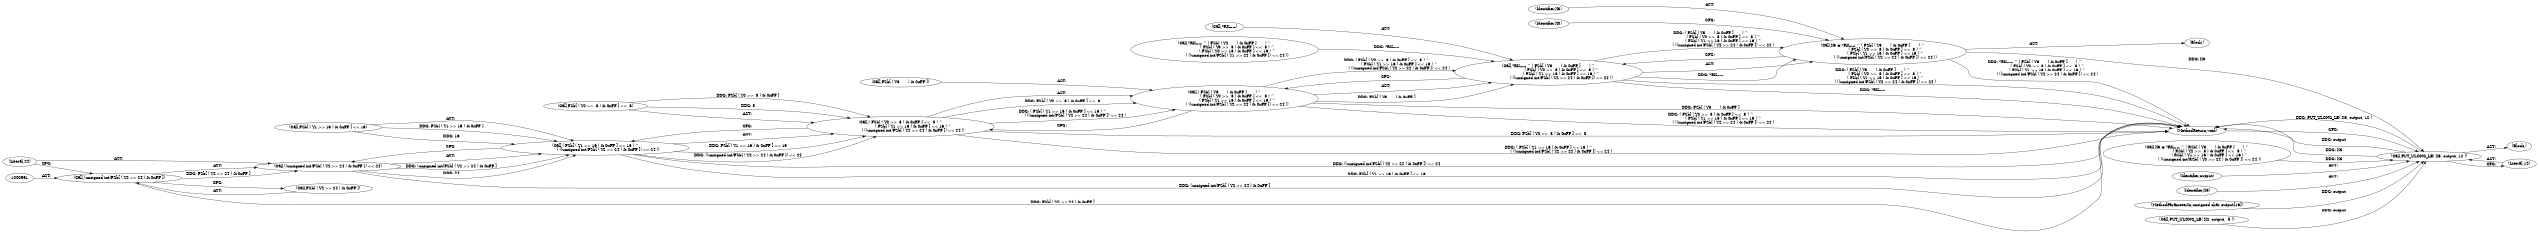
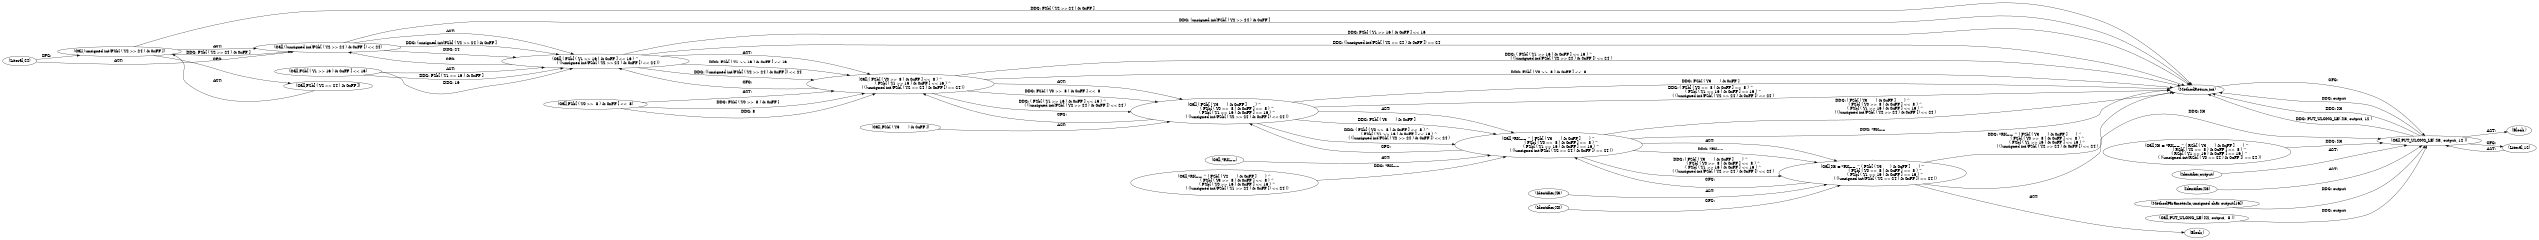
  digraph {
    rankdir=LR
    n1 [label="(Call,(unsigned int)FSb[ ( Y2 >> 24 ) & 0xFF ])"]
    n2 [label="(Call,((unsigned int)FSb[ ( Y2 >> 24 ) & 0xFF ]) << 24)"]
    n3 [label="(Call,FSb[ ( Y2 >> 24 ) & 0xFF ])"]
-   n4 [label="(MethodReturn,void)"]
+   n4 [label="(MethodReturn,int)"]
    n5 [label="(Call,( FSb[ ( Y1 >> 16 ) & 0xFF ] << 16 ) ^\n                     ( ((unsigned int)FSb[ ( Y2 >> 24 ) & 0xFF ]) << 24 ))"]
    n6 [label="(Call,PUT_ULONG_LE( X3, output, 12 ))"]
    n7 [label="(Call,( FSb[ ( Y0 >>  8 ) & 0xFF ] <<  8 ) ^\n                     ( FSb[ ( Y1 >> 16 ) & 0xFF ] << 16 ) ^\n                     ( ((unsigned int)FSb[ ( Y2 >> 24 ) & 0xFF ]) << 24 ))"]
    n8 [label="(Literal,24)"]
    n9 [label="(Call,( FSb[ ( Y3       ) & 0xFF ]       ) ^\n                     ( FSb[ ( Y0 >>  8 ) & 0xFF ] <<  8 ) ^\n                     ( FSb[ ( Y1 >> 16 ) & 0xFF ] << 16 ) ^\n                     ( ((unsigned int)FSb[ ( Y2 >> 24 ) & 0xFF ]) << 24 ))"]
    n10 [label="(Call,*RK++ ^ ( FSb[ ( Y3       ) & 0xFF ]       ) ^\n                     ( FSb[ ( Y0 >>  8 ) & 0xFF ] <<  8 ) ^\n                     ( FSb[ ( Y1 >> 16 ) & 0xFF ] << 16 ) ^\n                     ( ((unsigned int)FSb[ ( Y2 >> 24 ) & 0xFF ]) << 24 ))"]
    n11 [label="(Call,X3 = *RK++ ^ ( FSb[ ( Y3       ) & 0xFF ]       ) ^\n                     ( FSb[ ( Y0 >>  8 ) & 0xFF ] <<  8 ) ^\n                     ( FSb[ ( Y1 >> 16 ) & 0xFF ] << 16 ) ^\n                     ( ((unsigned int)FSb[ ( Y2 >> 24 ) & 0xFF ]) << 24 ))"]
    n12 [label="(Block,)"]
    n13 [label="(Block,)"]
    n14 [label="(Literal,12)"]
    n15 [label="(Call,X3 = *RK++ ^ ( RSb[ ( Y3       ) & 0xFF ]       ) ^\n                     ( RSb[ ( Y2 >>  8 ) & 0xFF ] <<  8 ) ^\n                     ( RSb[ ( Y1 >> 16 ) & 0xFF ] << 16 ) ^\n                     ( ((unsigned int)RSb[ ( Y0 >> 24 ) & 0xFF ]) << 24 ))"]
    n16 [label="(Call,*RK++)"]
    n17 [label="(Identifier,output)"]
    n18 [label="(Call,*RK++ ^ ( FSb[ ( Y2       ) & 0xFF ]       ) ^\n                     ( FSb[ ( Y3 >>  8 ) & 0xFF ] <<  8 ) ^\n                     ( FSb[ ( Y0 >> 16 ) & 0xFF ] << 16 ) ^\n                     ( ((unsigned int)FSb[ ( Y1 >> 24 ) & 0xFF ]) << 24 ))"]
    n19 [label="(Identifier,X3)"]
    n20 [label="(Identifier,X0)"]
    n21 [label="(Call,FSb[ ( Y1 >> 16 ) & 0xFF ] << 16)"]
    n22 [label="(Call,FSb[ ( Y3       ) & 0xFF ])"]
    n23 [label="(Identifier,X3)"]
    n24 [label="(Call,FSb[ ( Y0 >>  8 ) & 0xFF ] <<  8)"]
    n25 [label="(MethodParameterIn,unsigned char output[16])"]
    n26 [label="(Call,PUT_ULONG_LE( X2, output,  8 ))"]
-   1000591
    n1 -> n2 [label="AST: "]
    n1 -> n2 [label="DDG: FSb[ ( Y2 >> 24 ) & 0xFF ]"]
    n1 -> n3 [label="CFG: "]
    n1 -> n4 [label="DDG: FSb[ ( Y2 >> 24 ) & 0xFF ]"]
    n2 -> n4 [label="DDG: (unsigned int)FSb[ ( Y2 >> 24 ) & 0xFF ]"]
    n2 -> n5 [label="AST: "]
    n2 -> n5 [label="DDG: (unsigned int)FSb[ ( Y2 >> 24 ) & 0xFF ]"]
    n2 -> n5 [label="DDG: 24"]
    n3 -> n1 [label="AST: "]
    n4 -> n6 [label="CFG: "]
    n5 -> n2 [label="CFG: "]
    n5 -> n4 [label="DDG: FSb[ ( Y1 >> 16 ) & 0xFF ] << 16"]
    n5 -> n4 [label="DDG: ((unsigned int)FSb[ ( Y2 >> 24 ) & 0xFF ]) << 24"]
    n5 -> n7 [label="AST: "]
    n5 -> n7 [label="DDG: FSb[ ( Y1 >> 16 ) & 0xFF ] << 16"]
    n5 -> n7 [label="DDG: ((unsigned int)FSb[ ( Y2 >> 24 ) & 0xFF ]) << 24"]
    n6 -> n4 [label="DDG: output"]
    n6 -> n4 [label="DDG: X3"]
    n6 -> n4 [label="DDG: PUT_ULONG_LE( X3, output, 12 )"]
    n6 -> n13 [label="AST: "]
    n6 -> n14 [label="CFG: "]
    n7 -> n4 [label="DDG: ( FSb[ ( Y1 >> 16 ) & 0xFF ] << 16 ) ^\n                     ( ((unsigned int)FSb[ ( Y2 >> 24 ) & 0xFF ]) << 24 )"]
    n7 -> n4 [label="DDG: FSb[ ( Y0 >>  8 ) & 0xFF ] <<  8"]
    n7 -> n5 [label="CFG: "]
    n7 -> n9 [label="AST: "]
    n7 -> n9 [label="DDG: FSb[ ( Y0 >>  8 ) & 0xFF ] <<  8"]
    n7 -> n9 [label="DDG: ( FSb[ ( Y1 >> 16 ) & 0xFF ] << 16 ) ^\n                     ( ((unsigned int)FSb[ ( Y2 >> 24 ) & 0xFF ]) << 24 )"]
    n8 -> n1 [label="CFG: "]
    n8 -> n2 [label="AST: "]
    n9 -> n4 [label="DDG: FSb[ ( Y3       ) & 0xFF ]"]
    n9 -> n4 [label="DDG: ( FSb[ ( Y0 >>  8 ) & 0xFF ] <<  8 ) ^\n                     ( FSb[ ( Y1 >> 16 ) & 0xFF ] << 16 ) ^\n                     ( ((unsigned int)FSb[ ( Y2 >> 24 ) & 0xFF ]) << 24 )"]
    n9 -> n7 [label="CFG: "]
    n9 -> n10 [label="AST: "]
    n9 -> n10 [label="DDG: FSb[ ( Y3       ) & 0xFF ]"]
    n9 -> n10 [label="DDG: ( FSb[ ( Y0 >>  8 ) & 0xFF ] <<  8 ) ^\n                     ( FSb[ ( Y1 >> 16 ) & 0xFF ] << 16 ) ^\n                     ( ((unsigned int)FSb[ ( Y2 >> 24 ) & 0xFF ]) << 24 )"]
    n10 -> n4 [label="DDG: ( FSb[ ( Y3       ) & 0xFF ]       ) ^\n                     ( FSb[ ( Y0 >>  8 ) & 0xFF ] <<  8 ) ^\n                     ( FSb[ ( Y1 >> 16 ) & 0xFF ] << 16 ) ^\n                     ( ((unsigned int)FSb[ ( Y2 >> 24 ) & 0xFF ]) << 24 )"]
    n10 -> n4 [label="DDG: *RK++"]
    n10 -> n9 [label="CFG: "]
    n10 -> n11 [label="AST: "]
    n10 -> n11 [label="DDG: *RK++"]
    n10 -> n11 [label="DDG: ( FSb[ ( Y3       ) & 0xFF ]       ) ^\n                     ( FSb[ ( Y0 >>  8 ) & 0xFF ] <<  8 ) ^\n                     ( FSb[ ( Y1 >> 16 ) & 0xFF ] << 16 ) ^\n                     ( ((unsigned int)FSb[ ( Y2 >> 24 ) & 0xFF ]) << 24 )"]
    n11 -> n4 [label="DDG: *RK++ ^ ( FSb[ ( Y3       ) & 0xFF ]       ) ^\n                     ( FSb[ ( Y0 >>  8 ) & 0xFF ] <<  8 ) ^\n                     ( FSb[ ( Y1 >> 16 ) & 0xFF ] << 16 ) ^\n                     ( ((unsigned int)FSb[ ( Y2 >> 24 ) & 0xFF ]) << 24 )"]
    n11 -> n6 [label="DDG: X3"]
    n11 -> n10 [label="CFG: "]
    n11 -> n12 [label="AST: "]
    n14 -> n6 [label="AST: "]
    n15 -> n6 [label="DDG: X3"]
    n16 -> n10 [label="AST: "]
    n17 -> n6 [label="AST: "]
    n18 -> n10 [label="DDG: *RK++"]
    n19 -> n11 [label="AST: "]
    n20 -> n11 [label="CFG: "]
    n21 -> n5 [label="AST: "]
    n21 -> n5 [label="DDG: FSb[ ( Y1 >> 16 ) & 0xFF ]"]
    n21 -> n5 [label="DDG: 16"]
    n22 -> n9 [label="AST: "]
    n23 -> n6 [label="AST: "]
    n24 -> n7 [label="AST: "]
    n24 -> n7 [label="DDG: FSb[ ( Y0 >>  8 ) & 0xFF ]"]
    n24 -> n7 [label="DDG: 8"]
    n25 -> n6 [label="DDG: output"]
    n26 -> n6 [label="DDG: output"]
-   1000591 -> n1 [label="AST: "]
  }
